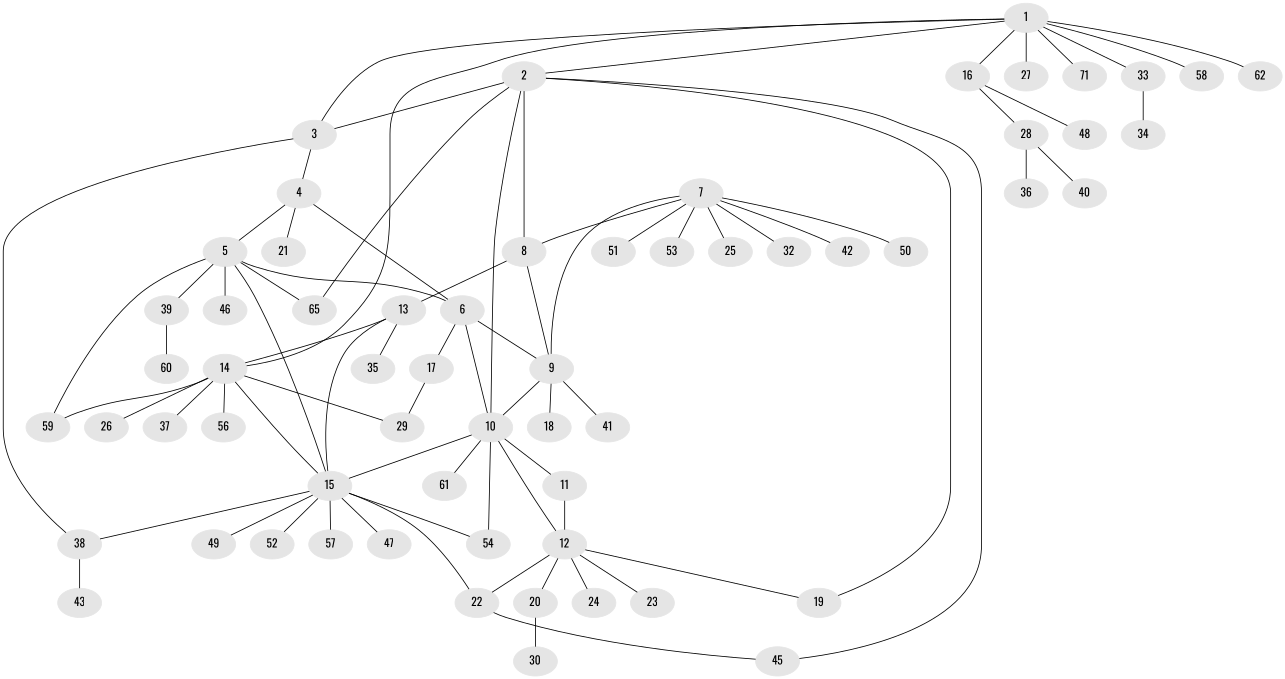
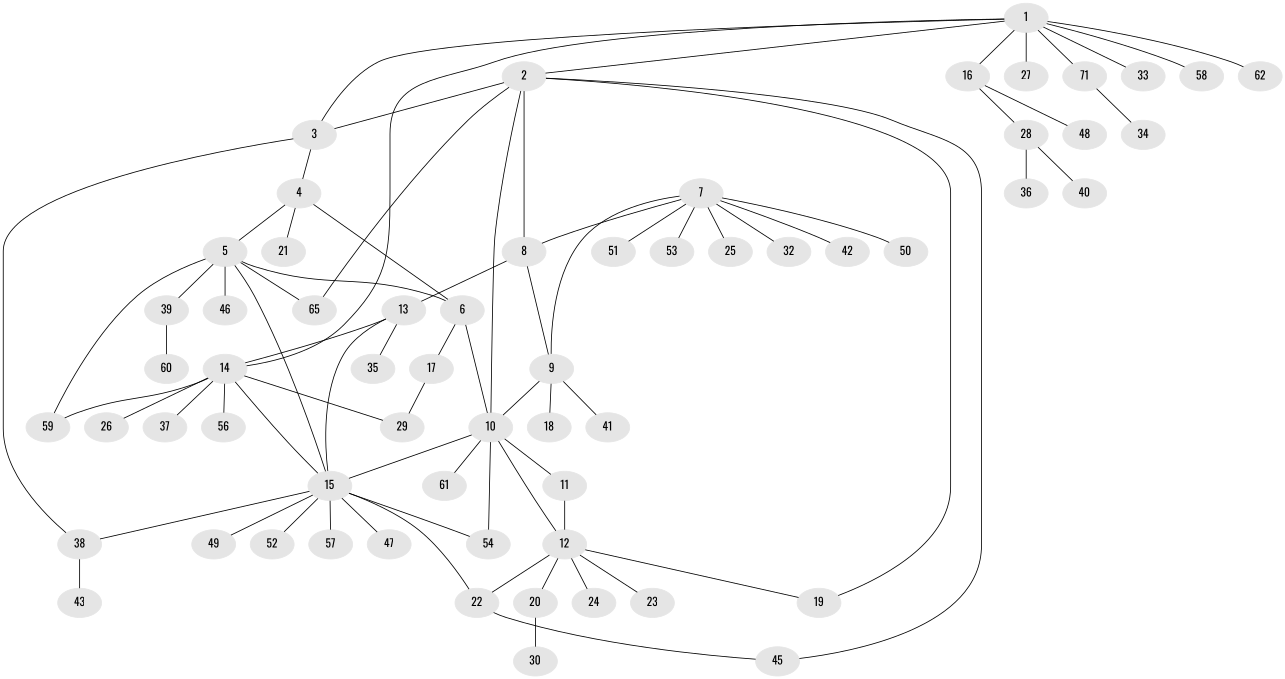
  graph {
    fontname=Oswald
    node [color=gray90 fontname=Oswald style=filled]
    edge [fontname=Oswald]
    1
    2
    3
    14
    16
    27
    n7 [label=71]
    33
    58
    62
    8
    10
    19
    45
    n15 [label=65]
    4
    38
    15
    59
    26
    29
    37
    56
    28
    48
    34
    9
    13
    11
    12
    54
    61
    5
    6
    21
    43
    39
    46
    17
    22
    47
    49
    52
    57
    60
    18
    41
    7
    25
    32
    42
    50
    51
    53
    35
    20
    23
    24
    30
    36
    40
    1 -- 2
    1 -- 3
    1 -- 14
    1 -- 16
    1 -- 27
    1 -- n7
    1 -- 33
    1 -- 58
    1 -- 62
    2 -- 3
    2 -- 8
    2 -- 10
    2 -- 19
    2 -- 45
    2 -- n15
    3 -- 4
    3 -- 38
    14 -- 15
    14 -- 59
    14 -- 26
    14 -- 29
    14 -- 37
    14 -- 56
    16 -- 28
    16 -- 48
-   33 -- 34
+   n7 -- 34
    8 -- 9
    8 -- 13
    10 -- 15
    10 -- 11
    10 -- 12
    10 -- 54
    10 -- 61
    4 -- 5
    4 -- 6
    4 -- 21
    38 -- 43
    15 -- 38
    15 -- 54
    15 -- 22
    15 -- 47
    15 -- 49
    15 -- 52
    15 -- 57
    28 -- 36
    28 -- 40
    9 -- 10
    9 -- 18
    9 -- 41
    13 -- 14
    13 -- 15
    13 -- 35
    11 -- 12
    12 -- 19
    12 -- 22
    12 -- 20
    12 -- 23
    12 -- 24
    5 -- n15
    5 -- 15
    5 -- 59
    5 -- 6
    5 -- 39
    5 -- 46
    6 -- 10
-   6 -- 9
    6 -- 17
    39 -- 60
    17 -- 29
    22 -- 45
    7 -- 8
    7 -- 9
    7 -- 25
    7 -- 32
    7 -- 42
    7 -- 50
    7 -- 51
    7 -- 53
    20 -- 30
  }
